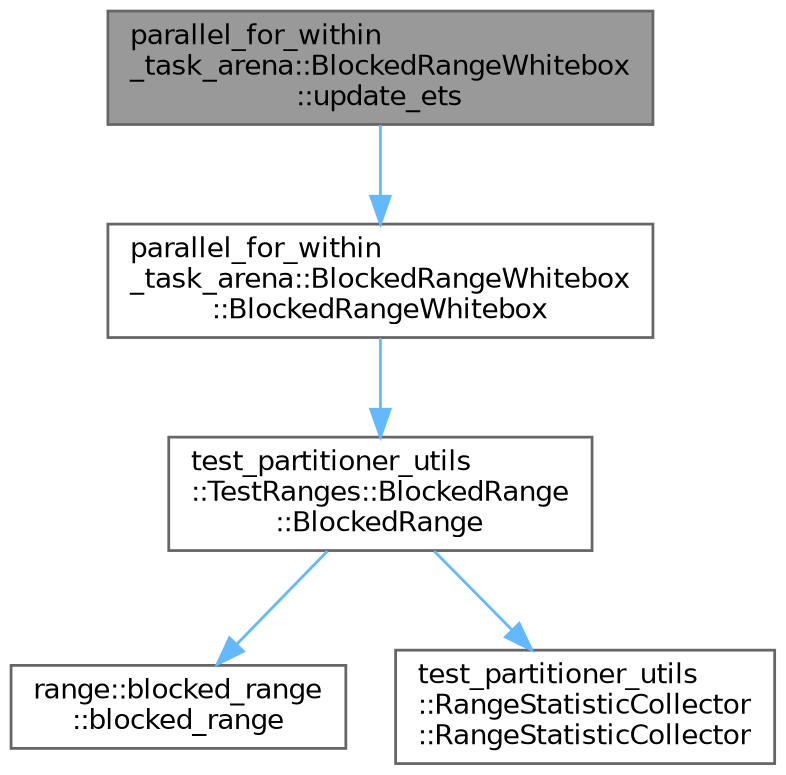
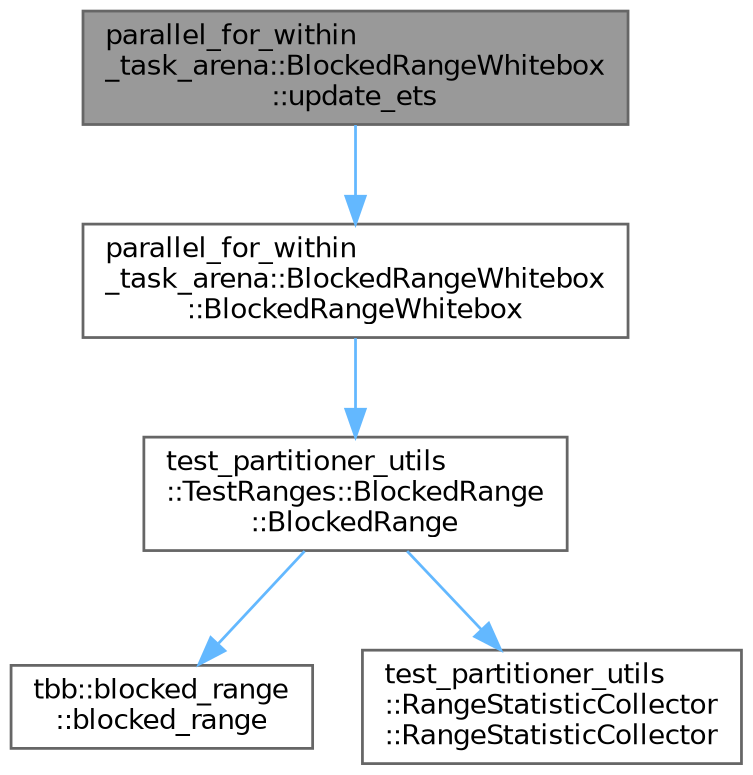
  digraph {
    rankdir=TB
    node [color=grey40 fillcolor=white fontname=Helvetica fontsize=10 shape=box style=filled]
    edge [color=steelblue1 fontname=Helvetica fontsize=10 labelfontname=Helvetica labelfontsize=10 style=solid]
    n1 [color=gray40 fillcolor=grey60 fontcolor=black height=0.2 label="parallel_for_within\l_task_arena::BlockedRangeWhitebox\l::update_ets" width=0.4]
    n2 [height=0.2 label="parallel_for_within\l_task_arena::BlockedRangeWhitebox\l::BlockedRangeWhitebox" width=0.4]
    n3 [height=0.2 label="test_partitioner_utils\l::TestRanges::BlockedRange\l::BlockedRange" width=0.4]
-   n4 [height=0.2 label="range::blocked_range\l::blocked_range" width=0.4]
+   n4 [height=0.2 label="tbb::blocked_range\l::blocked_range" width=0.4]
    n5 [height=0.2 label="test_partitioner_utils\l::RangeStatisticCollector\l::RangeStatisticCollector" width=0.4]
    n1 -> n2
    n2 -> n3
    n3 -> n4
    n3 -> n5
  }
